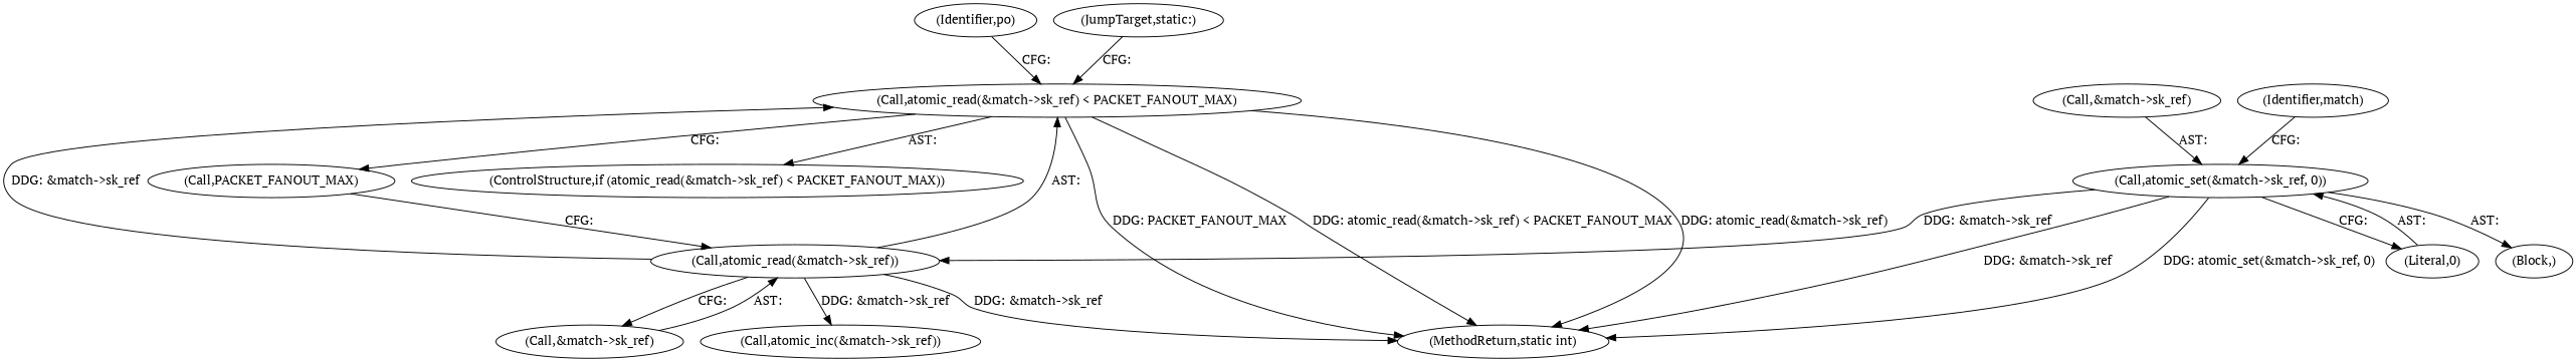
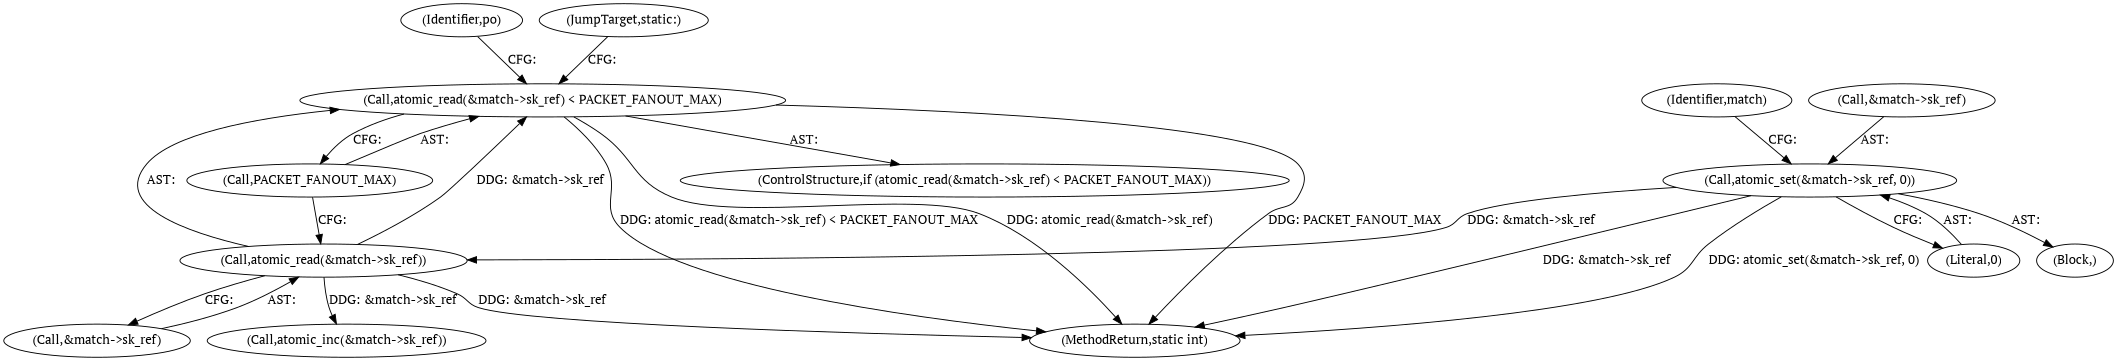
  digraph {
    fontname="PT Serif"
    node [fontname="PT Serif"]
    edge [fontname="PT Serif"]
    n1 [label="(Call,atomic_read(&match->sk_ref) < PACKET_FANOUT_MAX)"]
    n2 [label="(MethodReturn,static int)"]
    n3 [label="(Call,PACKET_FANOUT_MAX)"]
    n4 [label="(ControlStructure,if (atomic_read(&match->sk_ref) < PACKET_FANOUT_MAX))"]
    n5 [label="(Call,atomic_read(&match->sk_ref))"]
    n6 [label="(Call,atomic_inc(&match->sk_ref))"]
    n7 [label="(Call,&match->sk_ref)"]
    n8 [label="(Call,atomic_set(&match->sk_ref, 0))"]
    n9 [label="(Literal,0)"]
    n10 [label="(Block,)"]
    n11 [label="(Identifier,match)"]
    n12 [label="(Identifier,po)"]
    n13 [label="(JumpTarget,static:)"]
    n14 [label="(Call,&match->sk_ref)"]
    n1 -> n2 [label="DDG: atomic_read(&match->sk_ref) < PACKET_FANOUT_MAX"]
    n1 -> n2 [label="DDG: atomic_read(&match->sk_ref)"]
    n1 -> n2 [label="DDG: PACKET_FANOUT_MAX"]
    n1 -> n3 [label="CFG: "]
    n1 -> n4 [label="AST: "]
+   n3 -> n1 [label="AST: "]
    n3 -> n5 [label="CFG: "]
    n5 -> n1 [label="AST: "]
    n5 -> n1 [label="DDG: &match->sk_ref"]
    n5 -> n2 [label="DDG: &match->sk_ref"]
    n5 -> n6 [label="DDG: &match->sk_ref"]
    n5 -> n7 [label="CFG: "]
    n7 -> n5 [label="AST: "]
    n8 -> n2 [label="DDG: &match->sk_ref"]
    n8 -> n2 [label="DDG: atomic_set(&match->sk_ref, 0)"]
    n8 -> n5 [label="DDG: &match->sk_ref"]
    n8 -> n9 [label="CFG: "]
    n8 -> n10 [label="AST: "]
    n9 -> n8 [label="AST: "]
    n11 -> n8 [label="CFG: "]
    n12 -> n1 [label="CFG: "]
    n13 -> n1 [label="CFG: "]
    n14 -> n8 [label="AST: "]
  }
